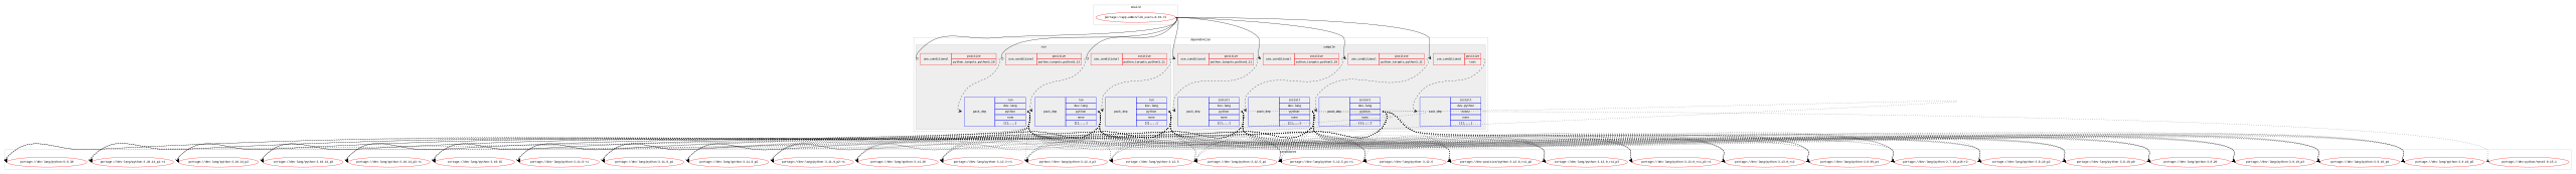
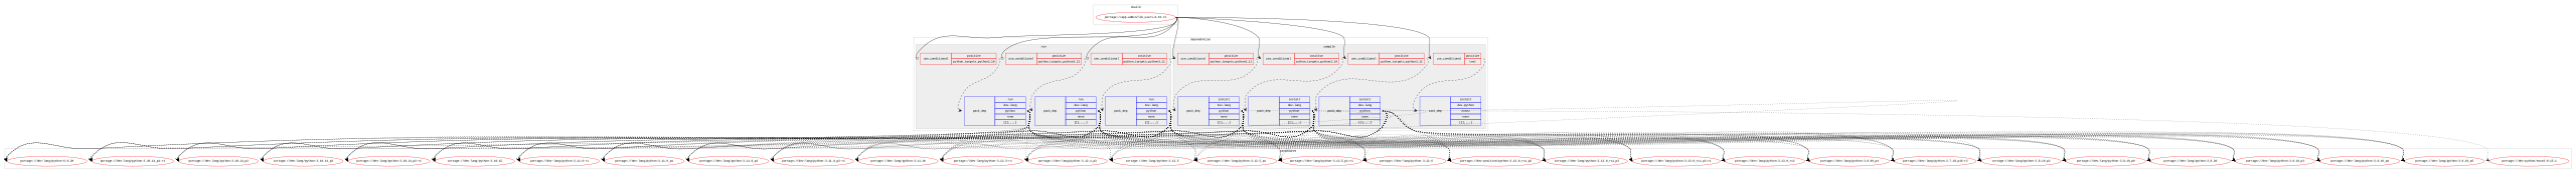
  digraph {
    compound=true
    concentrate=true
    fontname="Liberation Mono"
    fontsize=10
    newrank=true
    rankdir=TB
    ranksep=1.5
    node [color=red fontname="Liberation Mono" fontsize=10]
    edge [arrowhead=vee fontname="Liberation Mono" headport=w style=dotted tailport=e weight=100]
    n1 [label="portage://app-admin/lib_users-0.15-r1" width=4]
    n2 [color=blue label=<<TABLE BORDER="0" CELLBORDER="1" CELLSPACING="0" CELLPADDING="4" WIDTH="220"><TR><TD ROWSPAN="6" CELLPADDING="30">pack_dep</TD></TR><TR><TD WIDTH="110">install</TD></TR><TR><TD>dev-lang</TD></TR><TR><TD>python</TD></TR><TR><TD>none</TD></TR><TR><TD>[[],,,,]</TD></TR></TABLE>> shape=none]
    n3 [label=<<TABLE BORDER="0" CELLBORDER="1" CELLSPACING="0" CELLPADDING="4"><TR><TD ROWSPAN="3" CELLPADDING="10">use_conditional</TD></TR><TR><TD>positive</TD></TR><TR><TD>python_targets_python3_10</TD></TR></TABLE>> shape=none]
    n4 [color=blue label=<<TABLE BORDER="0" CELLBORDER="1" CELLSPACING="0" CELLPADDING="4" WIDTH="220"><TR><TD ROWSPAN="6" CELLPADDING="30">pack_dep</TD></TR><TR><TD WIDTH="110">install</TD></TR><TR><TD>dev-lang</TD></TR><TR><TD>python</TD></TR><TR><TD>none</TD></TR><TR><TD>[[],,,,]</TD></TR></TABLE>> shape=none]
    n5 [label=<<TABLE BORDER="0" CELLBORDER="1" CELLSPACING="0" CELLPADDING="4"><TR><TD ROWSPAN="3" CELLPADDING="10">use_conditional</TD></TR><TR><TD>positive</TD></TR><TR><TD>python_targets_python3_11</TD></TR></TABLE>> shape=none]
    n6 [color=blue label=<<TABLE BORDER="0" CELLBORDER="1" CELLSPACING="0" CELLPADDING="4" WIDTH="220"><TR><TD ROWSPAN="6" CELLPADDING="30">pack_dep</TD></TR><TR><TD WIDTH="110">install</TD></TR><TR><TD>dev-lang</TD></TR><TR><TD>python</TD></TR><TR><TD>none</TD></TR><TR><TD>[[],,,,]</TD></TR></TABLE>> shape=none]
    n7 [label=<<TABLE BORDER="0" CELLBORDER="1" CELLSPACING="0" CELLPADDING="4"><TR><TD ROWSPAN="3" CELLPADDING="10">use_conditional</TD></TR><TR><TD>positive</TD></TR><TR><TD>python_targets_python3_12</TD></TR></TABLE>> shape=none]
    n8 [color=blue label=<<TABLE BORDER="0" CELLBORDER="1" CELLSPACING="0" CELLPADDING="4" WIDTH="220"><TR><TD ROWSPAN="6" CELLPADDING="30">pack_dep</TD></TR><TR><TD WIDTH="110">install</TD></TR><TR><TD>dev-python</TD></TR><TR><TD>nose2</TD></TR><TR><TD>none</TD></TR><TR><TD>[[],,,,]</TD></TR></TABLE>> shape=none]
    n9 [label=<<TABLE BORDER="0" CELLBORDER="1" CELLSPACING="0" CELLPADDING="4"><TR><TD ROWSPAN="3" CELLPADDING="10">use_conditional</TD></TR><TR><TD>positive</TD></TR><TR><TD>test</TD></TR></TABLE>> shape=none]
    n10 [color=blue label=<<TABLE BORDER="0" CELLBORDER="1" CELLSPACING="0" CELLPADDING="4" WIDTH="220"><TR><TD ROWSPAN="6" CELLPADDING="30">pack_dep</TD></TR><TR><TD WIDTH="110">run</TD></TR><TR><TD>dev-lang</TD></TR><TR><TD>python</TD></TR><TR><TD>none</TD></TR><TR><TD>[[],,,,]</TD></TR></TABLE>> shape=none]
    n11 [label=<<TABLE BORDER="0" CELLBORDER="1" CELLSPACING="0" CELLPADDING="4"><TR><TD ROWSPAN="3" CELLPADDING="10">use_conditional</TD></TR><TR><TD>positive</TD></TR><TR><TD>python_targets_python3_10</TD></TR></TABLE>> shape=none]
    n12 [color=blue label=<<TABLE BORDER="0" CELLBORDER="1" CELLSPACING="0" CELLPADDING="4" WIDTH="220"><TR><TD ROWSPAN="6" CELLPADDING="30">pack_dep</TD></TR><TR><TD WIDTH="110">run</TD></TR><TR><TD>dev-lang</TD></TR><TR><TD>python</TD></TR><TR><TD>none</TD></TR><TR><TD>[[],,,,]</TD></TR></TABLE>> shape=none]
    n13 [label=<<TABLE BORDER="0" CELLBORDER="1" CELLSPACING="0" CELLPADDING="4"><TR><TD ROWSPAN="3" CELLPADDING="10">use_conditional</TD></TR><TR><TD>positive</TD></TR><TR><TD>python_targets_python3_11</TD></TR></TABLE>> shape=none]
    n14 [color=blue label=<<TABLE BORDER="0" CELLBORDER="1" CELLSPACING="0" CELLPADDING="4" WIDTH="220"><TR><TD ROWSPAN="6" CELLPADDING="30">pack_dep</TD></TR><TR><TD WIDTH="110">run</TD></TR><TR><TD>dev-lang</TD></TR><TR><TD>python</TD></TR><TR><TD>none</TD></TR><TR><TD>[[],,,,]</TD></TR></TABLE>> shape=none]
    n15 [label=<<TABLE BORDER="0" CELLBORDER="1" CELLSPACING="0" CELLPADDING="4"><TR><TD ROWSPAN="3" CELLPADDING="10">use_conditional</TD></TR><TR><TD>positive</TD></TR><TR><TD>python_targets_python3_12</TD></TR></TABLE>> shape=none]
    n16 [label="portage://dev-lang/python-3.13.0_rc2" width=4]
    n17 [label="portage://dev-lang/python-3.13.0_rc1_p3-r1" width=4]
    n18 [label="portage://dev-lang/python-3.13.0_rc1_p3" width=4]
    n19 [label="portage://dev-positive/python-3.13.0_rc1_p2" width=4]
    n20 [label="portage://dev-lang/python-3.12.6" width=4]
    n21 [label="portage://dev-lang/python-3.12.5_p1-r1" width=4]
    n22 [label="portage://dev-lang/python-3.12.5_p1" width=4]
    n23 [label="portage://dev-lang/python-3.12.5" width=4]
-   n24 [label="python://dev-lang/python-3.12.4_p3" width=4]
+   n24 [label="portage://dev-lang/python-3.12.4_p3" width=4]
    n25 [label="portage://dev-lang/python-3.12.3-r1" width=4]
    n26 [label="portage://dev-lang/python-3.11.10" width=4]
    n27 [label="portage://dev-lang/python-3.11.9_p2-r1" width=4]
    n28 [label="portage://dev-lang/python-3.11.9_p2" width=4]
    n29 [label="portage://dev-lang/python-3.11.9_p1" width=4]
    n30 [label="portage://dev-lang/python-3.11.9-r1" width=4]
    n31 [label="portage://dev-lang/python-3.10.15" width=4]
    n32 [label="portage://dev-lang/python-3.10.14_p3-r1" width=4]
    n33 [label="portage://dev-lang/python-3.10.14_p3" width=4]
    n34 [label="portage://dev-lang/python-3.10.14_p2" width=4]
    n35 [label="portage://dev-lang/python-3.10.14_p1-r1" width=4]
    n36 [label="portage://dev-lang/python-6.9.20" width=4]
    n37 [label="portage://dev-lang/python-3.9.19_p5" width=4]
    n38 [label="portage://dev-lang/python-3.9.19_p4" width=4]
    n39 [label="portage://dev-lang/python-3.9.19_p3" width=4]
    n40 [label="portage://dev-lang/python-3.8.20" width=4]
    n41 [label="portage://dev-lang/python-3.8.99_p4" width=4]
    n42 [label="portage://dev-lang/python-3.8.19_p9" width=4]
    n43 [label="portage://dev-lang/python-3.8.19_p2" width=4]
    n44 [label="portage://dev-lang/python-2.7.18_p16-r2" width=4]
    n45 [label="portage://dev-python/nose2-0.15.1" width=4]
    subgraph cluster_1 {
      color=gray
      label=<<i>ebuild</i>>
      n1
    }
    subgraph cluster_2 {
      color=gray
      label=<<i>dependencies</i>>
      subgraph cluster_3 {
        color=gray
        fillcolor="#eeeeee"
        label=<<i>compile</i>>
        style=filled
        subgraph sub_4 {
          color=gray
          fillcolor="#eeeeee"
          label=<<i>compile</i>>
          style=filled
          n3
          subgraph sub_5 {
            color=gray
            fillcolor="#eeeeee"
            label=<<i>compile</i>>
            style=filled
            n2
          }
        }
        subgraph sub_6 {
          color=gray
          fillcolor="#eeeeee"
          label=<<i>compile</i>>
          style=filled
          n5
          subgraph sub_7 {
            color=gray
            fillcolor="#eeeeee"
            label=<<i>compile</i>>
            style=filled
            n4
          }
        }
        subgraph sub_8 {
          color=gray
          fillcolor="#eeeeee"
          label=<<i>compile</i>>
          style=filled
          n7
          subgraph sub_9 {
            color=gray
            fillcolor="#eeeeee"
            label=<<i>compile</i>>
            style=filled
            n6
          }
        }
        subgraph sub_10 {
          color=gray
          fillcolor="#eeeeee"
          label=<<i>compile</i>>
          style=filled
          n9
          subgraph sub_11 {
            color=gray
            fillcolor="#eeeeee"
            label=<<i>compile</i>>
            style=filled
            n8
          }
        }
      }
      subgraph cluster_12 {
        color=gray
        fillcolor="#eeeeee"
        label=<<i>run</i>>
        style=filled
        subgraph sub_13 {
          color=gray
          fillcolor="#eeeeee"
          label=<<i>run</i>>
          style=filled
          n11
          subgraph sub_14 {
            color=gray
            fillcolor="#eeeeee"
            label=<<i>run</i>>
            style=filled
            n10
          }
        }
        subgraph sub_15 {
          color=gray
          fillcolor="#eeeeee"
          label=<<i>run</i>>
          style=filled
          n13
          subgraph sub_16 {
            color=gray
            fillcolor="#eeeeee"
            label=<<i>run</i>>
            style=filled
            n12
          }
        }
        subgraph sub_17 {
          color=gray
          fillcolor="#eeeeee"
          label=<<i>run</i>>
          style=filled
          n15
          subgraph sub_18 {
            color=gray
            fillcolor="#eeeeee"
            label=<<i>run</i>>
            style=filled
            n14
          }
        }
      }
      subgraph cluster_19 {
        color=gray
        fillcolor="#eeeeee"
        label=<<i>compile and run</i>>
        style=filled
      }
    }
    subgraph cluster_20 {
      color=gray
      label=<<i>candidates</i>>
      rank=same
      subgraph sub_21 {
        color=black
        label=<<i>candidates</i>>
        nodesep=1
        rank=same
        n16
        n17
        n18
        n19
        n20
        n21
        n22
        n23
        n24
        n25
        n26
        n27
        n28
        n29
        n30
        n31
        n32
        n33
        n34
        n35
        n36
        n37
        n38
        n39
        n40
        n41
        n42
        n43
        n44
      }
      subgraph sub_22 {
        color=black
        label=<<i>candidates</i>>
        nodesep=1
        rank=same
        n16
        n17
        n18
        n19
        n20
        n21
        n22
        n23
        n24
        n25
        n26
        n27
        n28
        n29
        n30
        n31
        n32
        n33
        n34
        n35
        n36
        n37
        n38
        n39
        n40
        n41
        n42
        n43
        n44
      }
      subgraph sub_23 {
        color=black
        label=<<i>candidates</i>>
        nodesep=1
        rank=same
        n16
        n17
        n18
        n19
        n20
        n21
        n22
        n23
        n24
        n25
        n26
        n27
        n28
        n29
        n30
        n31
        n32
        n33
        n34
        n35
        n36
        n37
        n38
        n39
        n40
        n41
        n42
        n43
        n44
      }
      subgraph sub_24 {
        color=black
        label=<<i>candidates</i>>
        nodesep=1
        rank=same
        n45
      }
      subgraph sub_25 {
        color=black
        label=<<i>candidates</i>>
        nodesep=1
        rank=same
        n16
        n17
        n18
        n19
        n20
        n21
        n22
        n23
        n24
        n25
        n26
        n27
        n28
        n29
        n30
        n31
        n32
        n33
        n34
        n35
        n36
        n37
        n38
        n39
        n40
        n41
        n42
        n43
        n44
      }
      subgraph sub_26 {
        color=black
        label=<<i>candidates</i>>
        nodesep=1
        rank=same
        n16
        n17
        n18
        n19
        n20
        n21
        n22
        n23
        n24
        n25
        n26
        n27
        n28
        n29
        n30
        n31
        n32
        n33
        n34
        n35
        n36
        n37
        n38
        n39
        n40
        n41
        n42
        n43
        n44
      }
      subgraph sub_27 {
        color=black
        label=<<i>candidates</i>>
        nodesep=1
        rank=same
        n16
        n17
        n18
        n19
        n20
        n21
        n22
        n23
        n24
        n25
        n26
        n27
        n28
        n29
        n30
        n31
        n32
        n33
        n34
        n35
        n36
        n37
        n38
        n39
        n40
        n41
        n42
        n43
        n44
      }
    }
    n1 -> n3 [style=solid weight=20]
    n1 -> n5 [style=solid weight=20]
    n1 -> n7 [style=solid weight=20]
    n1 -> n9 [style=solid weight=20]
    n1 -> n11 [arrowhead=odot style=solid weight=20]
    n1 -> n13 [arrowhead=odot style=solid weight=20]
    n1 -> n15 [arrowhead=odot style=solid weight=20]
    n2 -> n16
    n2 -> n17
    n2 -> n18
    n2 -> n19
    n2 -> n20
    n2 -> n21
    n2 -> n22
    n2 -> n23
    n2 -> n24
    n2 -> n25
    n2 -> n26
    n2 -> n27
    n2 -> n28
    n2 -> n29
    n2 -> n30
    n2 -> n31
    n2 -> n32
    n2 -> n33
    n2 -> n34
    n2 -> n35
    n2 -> n36
    n2 -> n37
    n2 -> n38
    n2 -> n39
    n2 -> n40
    n2 -> n41
    n2 -> n42
    n2 -> n43
    n2 -> n44
    n3 -> n2 [style=dashed weight=20]
    n4 -> n16
    n4 -> n17
    n4 -> n18
    n4 -> n19
    n4 -> n20
    n4 -> n21
    n4 -> n22
    n4 -> n23
    n4 -> n24
    n4 -> n25
    n4 -> n26
    n4 -> n27
    n4 -> n28
    n4 -> n29
    n4 -> n30
    n4 -> n31
    n4 -> n32
    n4 -> n33
    n4 -> n34
    n4 -> n35
    n4 -> n36
    n4 -> n37
    n4 -> n38
    n4 -> n39
    n4 -> n40
    n4 -> n41
    n4 -> n42
    n4 -> n43
    n4 -> n44
    n5 -> n4 [style=dashed weight=20]
    n6 -> n16
    n6 -> n17
    n6 -> n18
    n6 -> n19
    n6 -> n20
    n6 -> n21
    n6 -> n22
    n6 -> n23
    n6 -> n24
    n6 -> n25
    n6 -> n26
    n6 -> n27
    n6 -> n28
    n6 -> n29
    n6 -> n30
    n6 -> n31
    n6 -> n32
    n6 -> n33
    n6 -> n34
    n6 -> n35
    n6 -> n36
    n6 -> n37
    n6 -> n38
    n6 -> n39
    n6 -> n40
    n6 -> n41
    n6 -> n42
    n6 -> n43
    n6 -> n44
    n7 -> n6 [style=dashed weight=20]
    n8 -> n45
    n9 -> n8 [style=dashed weight=20]
    n10 -> n16
    n10 -> n17
    n10 -> n18
    n10 -> n19
    n10 -> n20
    n10 -> n21
    n10 -> n22
    n10 -> n23
    n10 -> n24
    n10 -> n25
    n10 -> n26
    n10 -> n27
    n10 -> n28
    n10 -> n29
    n10 -> n30
    n10 -> n31
    n10 -> n32
    n10 -> n33
    n10 -> n34
    n10 -> n35
    n10 -> n36
    n10 -> n37
    n10 -> n38
    n10 -> n39
    n10 -> n40
    n10 -> n41
    n10 -> n42
    n10 -> n43
    n10 -> n44
    n11 -> n10 [style=dashed weight=20]
    n12 -> n16
    n12 -> n17
    n12 -> n18
    n12 -> n19
    n12 -> n20
    n12 -> n21
    n12 -> n22
    n12 -> n23
    n12 -> n24
    n12 -> n25
    n12 -> n26
    n12 -> n27
    n12 -> n28
    n12 -> n29
    n12 -> n30
    n12 -> n31
    n12 -> n32
    n12 -> n33
    n12 -> n34
    n12 -> n35
    n12 -> n36
    n12 -> n37
    n12 -> n38
    n12 -> n39
    n12 -> n40
    n12 -> n41
    n12 -> n42
    n12 -> n43
    n12 -> n44
    n13 -> n12 [style=dashed weight=20]
    n14 -> n16
    n14 -> n17
    n14 -> n18
    n14 -> n19
    n14 -> n20
    n14 -> n21
    n14 -> n22
    n14 -> n23
    n14 -> n24
    n14 -> n25
    n14 -> n26
    n14 -> n27
    n14 -> n28
    n14 -> n29
    n14 -> n30
    n14 -> n31
    n14 -> n32
    n14 -> n33
    n14 -> n34
    n14 -> n35
    n14 -> n36
    n14 -> n37
    n14 -> n38
    n14 -> n39
    n14 -> n40
    n14 -> n41
    n14 -> n42
    n14 -> n43
    n14 -> n44
    n15 -> n14 [style=dashed weight=20]
  }
